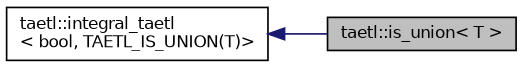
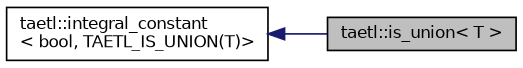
  digraph {
    rankdir=LR
    node [color=black fontname=Helvetica fontsize=10 shape=record style=filled]
    n1 [fillcolor=grey75 fontcolor=black height=0.2 label="taetl::is_union\< T \>" width=0.4]
-   n2 [fillcolor=white height=0.2 label="taetl::integral_taetl\l\< bool, TAETL_IS_UNION(T)\>" width=0.4]
+   n2 [fillcolor=white height=0.2 label="taetl::integral_constant\l\< bool, TAETL_IS_UNION(T)\>" width=0.4]
    n2 -> n1 [color=midnightblue dir=back fontname=Helvetica fontsize=10 labelfontname=Helvetica labelfontsize=10 style=solid]
  }
